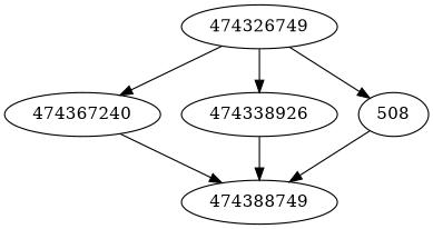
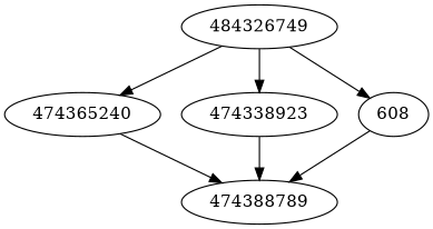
  strict digraph {
-   474367240
-   474388789 [label=474388749]
-   474338926
-   508
-   474326749
+   474367240 [label=474365240]
+   474388789
+   474338926 [label=474338923]
+   508 [label=608]
+   474326749 [label=484326749]
    474367240 -> 474388789
    474338926 -> 474388789
    508 -> 474388789
    474326749 -> 474367240
    474326749 -> 474338926
    474326749 -> 508
  }
